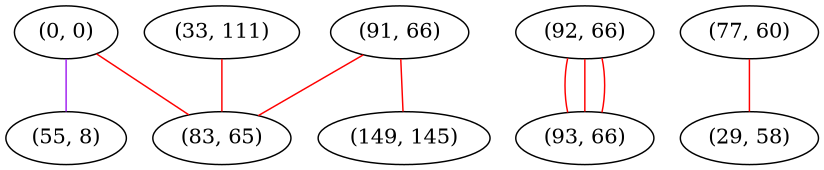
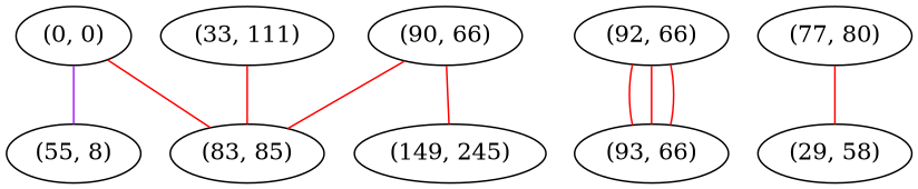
  graph {
    edge [color=red weight=1]
    "(0, 0)"
    "(55, 8)"
-   "(83, 65)"
+   "(83, 65)" [label="(83, 85)"]
    "(33, 111)"
-   "(90, 66)" [label="(91, 66)"]
-   "(149, 145)"
+   "(90, 66)"
+   "(149, 145)" [label="(149, 245)"]
    "(92, 66)"
    "(93, 66)"
-   "(77, 60)"
+   "(77, 60)" [label="(77, 80)"]
    "(29, 58)"
    "(0, 0)" -- "(55, 8)" [color=purple weight=4]
    "(0, 0)" -- "(83, 65)"
    "(33, 111)" -- "(83, 65)"
    "(90, 66)" -- "(83, 65)"
    "(90, 66)" -- "(149, 145)"
    "(92, 66)" -- "(93, 66)"
    "(92, 66)" -- "(93, 66)"
    "(92, 66)" -- "(93, 66)"
    "(77, 60)" -- "(29, 58)"
  }
